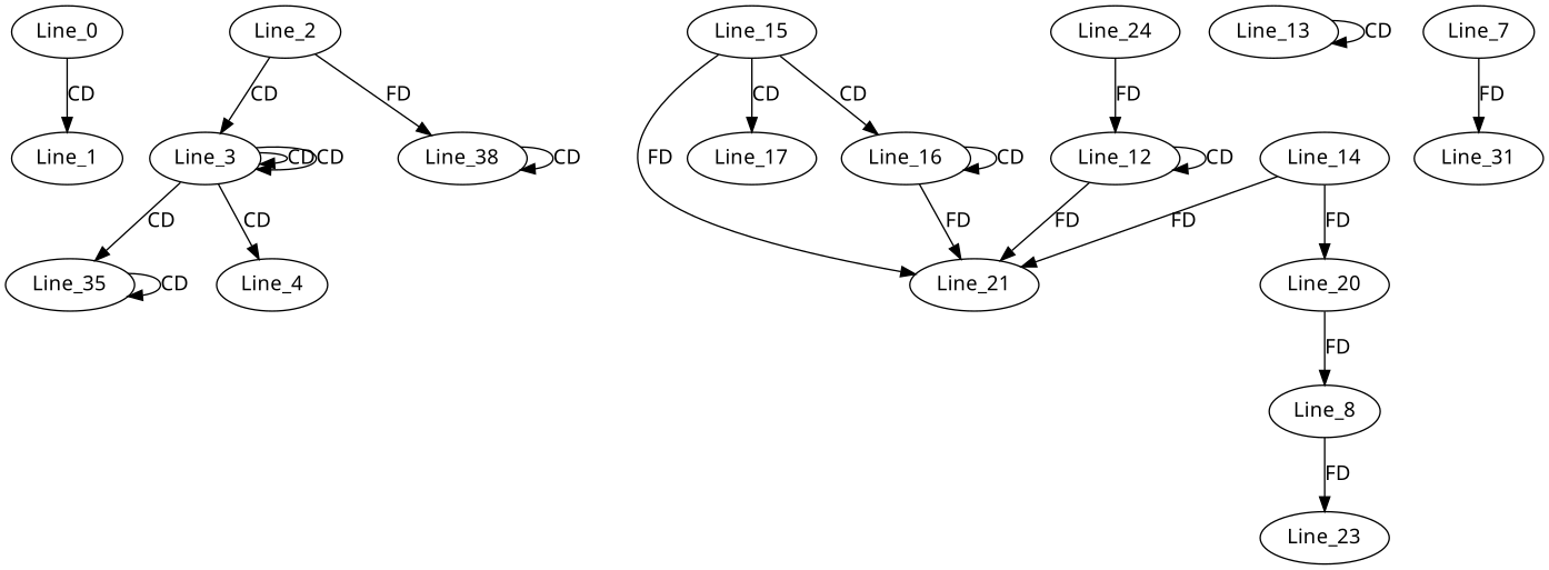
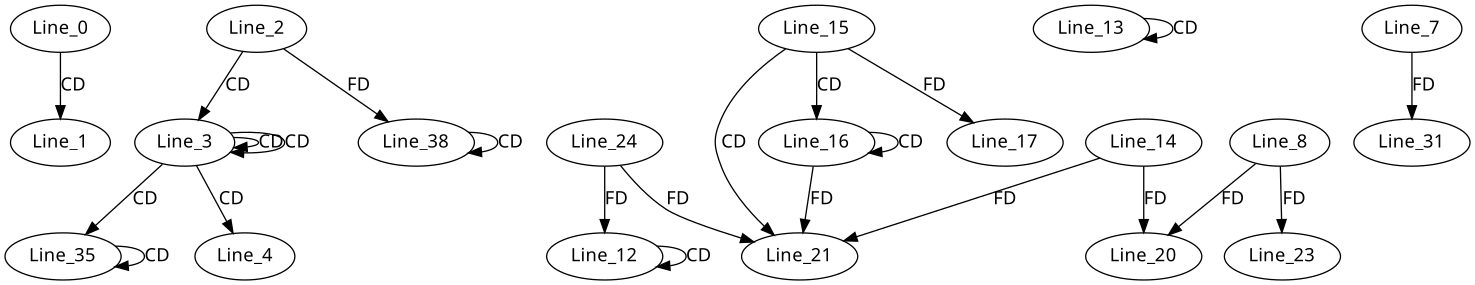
  digraph {
    fontname="Noto Sans"
    node [fontname="Noto Sans"]
    edge [fontname="Noto Sans"]
    Line_0
    Line_1
    Line_2
    Line_3
    Line_38
    Line_35
    Line_4
    Line_12
    Line_21
    Line_24
    Line_13
    Line_16
    Line_15
    Line_17
    Line_14
    Line_20
    Line_8
    Line_23
    Line_7
    Line_31
    Line_0 -> Line_1 [label=CD]
    Line_2 -> Line_3 [label=CD]
    Line_2 -> Line_38 [label=FD]
    Line_3 -> Line_3 [label=CD]
    Line_3 -> Line_3 [label=CD]
    Line_3 -> Line_35 [label=CD]
    Line_3 -> Line_4 [label=CD]
    Line_38 -> Line_38 [label=CD]
    Line_35 -> Line_35 [label=CD]
    Line_12 -> Line_12 [label=CD]
-   Line_12 -> Line_21 [label=FD]
+   Line_24 -> Line_21 [label=FD]
    Line_24 -> Line_12 [label=FD]
    Line_13 -> Line_13 [label=CD]
    Line_16 -> Line_21 [label=FD]
    Line_16 -> Line_16 [label=CD]
-   Line_15 -> Line_21 [label=FD]
+   Line_15 -> Line_21 [label=CD]
    Line_15 -> Line_16 [label=CD]
-   Line_15 -> Line_17 [label=CD]
+   Line_15 -> Line_17 [label=FD]
    Line_14 -> Line_21 [label=FD]
    Line_14 -> Line_20 [label=FD]
-   Line_20 -> Line_8 [label=FD]
+   Line_8 -> Line_20 [label=FD]
    Line_8 -> Line_23 [label=FD]
    Line_7 -> Line_31 [label=FD]
  }
